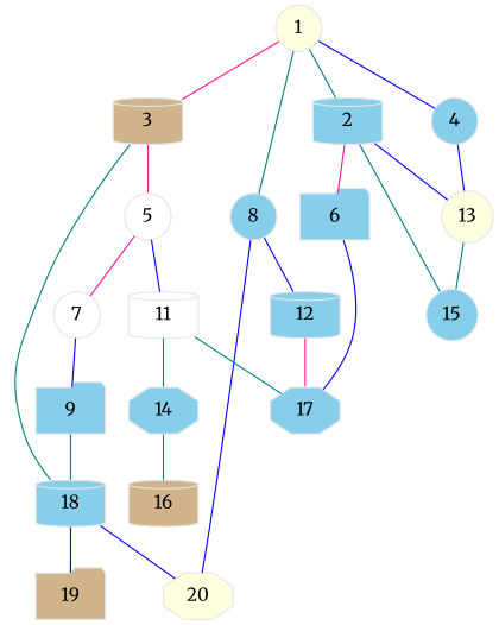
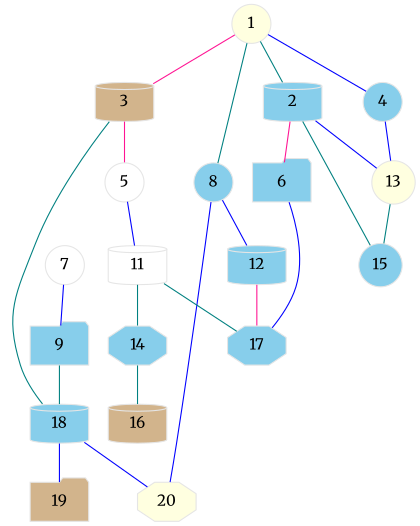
  graph {
    fontname=Merriweather
    node [color=gray90 fillcolor=skyblue fontname=Merriweather shape=circle style=filled]
    edge [color=blue fontname=Merriweather]
    1 [fillcolor=lightyellow]
    2 [shape=cylinder]
    3 [fillcolor=tan shape=cylinder]
    4
    8
    6 [shape=folder]
    13 [fillcolor=lightyellow]
    15
    5 [fillcolor=white]
    18 [shape=cylinder]
    12 [shape=cylinder]
    20 [fillcolor=lightyellow shape=octagon]
    17 [shape=octagon]
    7 [fillcolor=white]
    11 [fillcolor=white shape=cylinder]
    19 [fillcolor=tan shape=folder]
    9 [shape=folder]
    14 [shape=octagon]
    16 [fillcolor=tan shape=cylinder]
    1 -- 2 [color=teal]
    1 -- 3 [color=deeppink]
    1 -- 4
    1 -- 8 [color=teal]
    2 -- 6 [color=deeppink]
    2 -- 13
    2 -- 15 [color=teal]
    3 -- 5 [color=deeppink]
    3 -- 18 [color=teal]
    4 -- 13
    8 -- 12
    8 -- 20
    6 -- 17
    13 -- 15 [color=teal]
-   5 -- 7 [color=deeppink]
    5 -- 11
    18 -- 20
    18 -- 19
    12 -- 17 [color=deeppink]
    7 -- 9
    11 -- 17 [color=teal]
    11 -- 14 [color=teal]
    9 -- 18 [color=teal]
    14 -- 16 [color=teal]
  }
